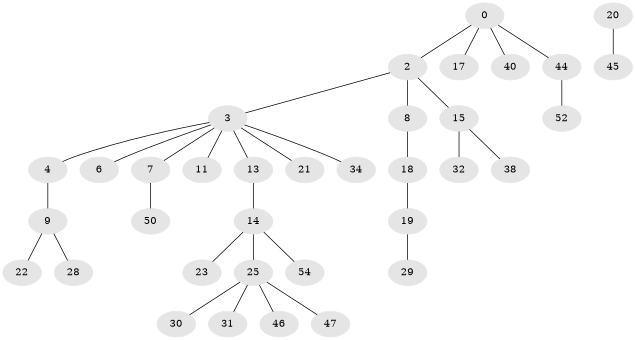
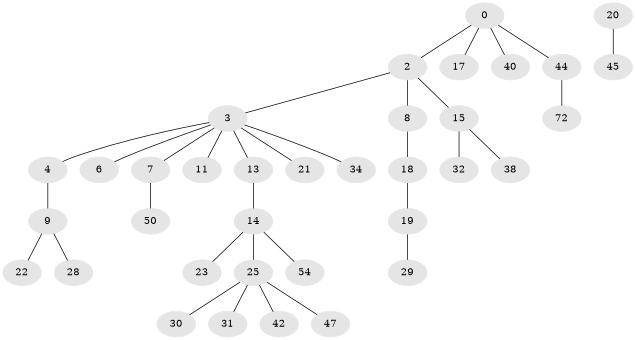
  graph {
    node [color=gray90 style=filled]
    n1 [label=0 super="+8"]
    2 [super="+24"]
    17 [super="+51"]
    40
    44 [super="+48"]
    3 [super="+10"]
    n7 [label=8]
    15 [super="+37"]
-   52
+   52 [label=72]
    4
    6
    7 [super="+43"]
    11 [super="+33"]
    13
    21 [super="+49"]
    34
    18 [super="+27"]
    32 [super="+35"]
    38
    9 [super="+12"]
    50
    14 [super="+16"]
    22
    28
    19 [super="+39"]
    23
    25 [super="+26"]
    54
    30
    31
-   42 [label=46]
+   42
    47
    29 [super="+36"]
    20 [super="+41"]
    45
    n1 -- 2
    n1 -- 17
    n1 -- 40
    n1 -- 44
    2 -- 3
    2 -- n7
    2 -- 15
    44 -- 52
    3 -- 4
    3 -- 6
    3 -- 7
    3 -- 11
    3 -- 13
    3 -- 21
    3 -- 34
    n7 -- 18
    15 -- 32
    15 -- 38
    4 -- 9
    7 -- 50
    13 -- 14
    18 -- 19
    9 -- 22
    9 -- 28
    14 -- 23
    14 -- 25
    14 -- 54
    19 -- 29
    25 -- 30
    25 -- 31
    25 -- 42
    25 -- 47
    20 -- 45
  }
